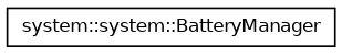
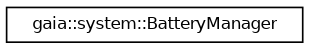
  digraph {
    rankdir=LR
-   n1 [color=black fillcolor=white fontname=Helvetica fontsize=10 height=0.2 label="system::system::BatteryManager" shape=record style=filled width=0.4]
+   n1 [color=black fillcolor=white fontname=Helvetica fontsize=10 height=0.2 label="gaia::system::BatteryManager" shape=record style=filled width=0.4]
  }
